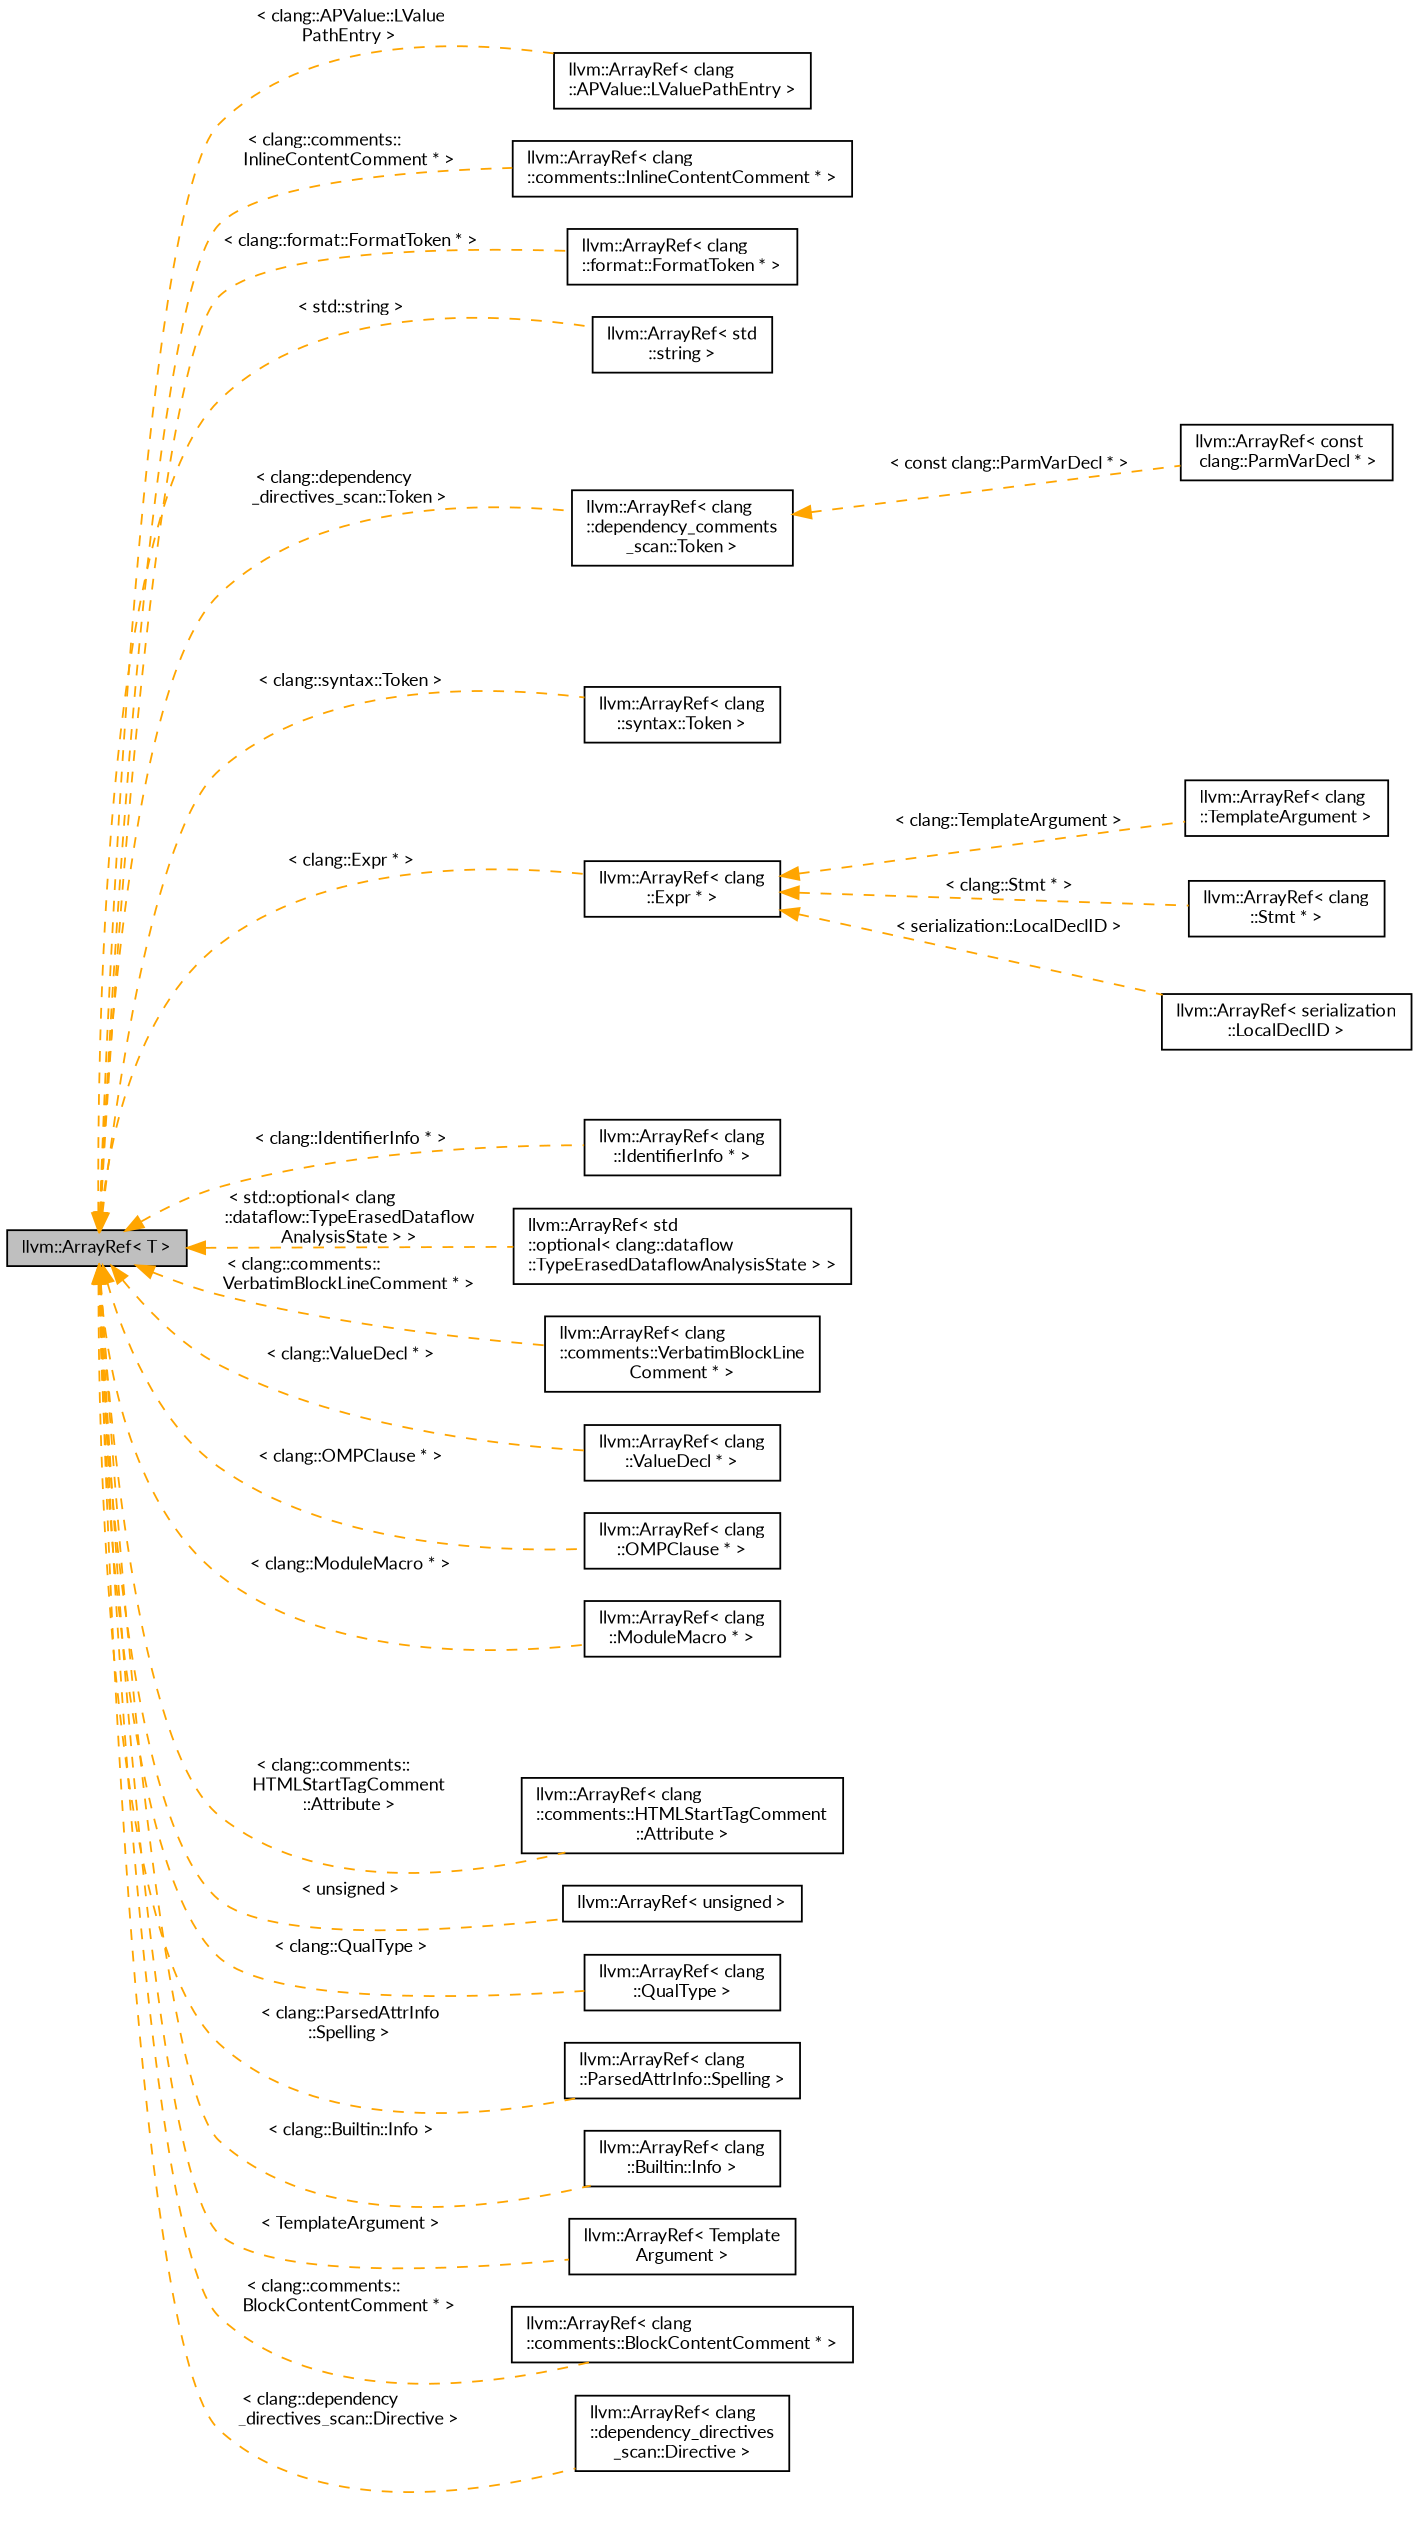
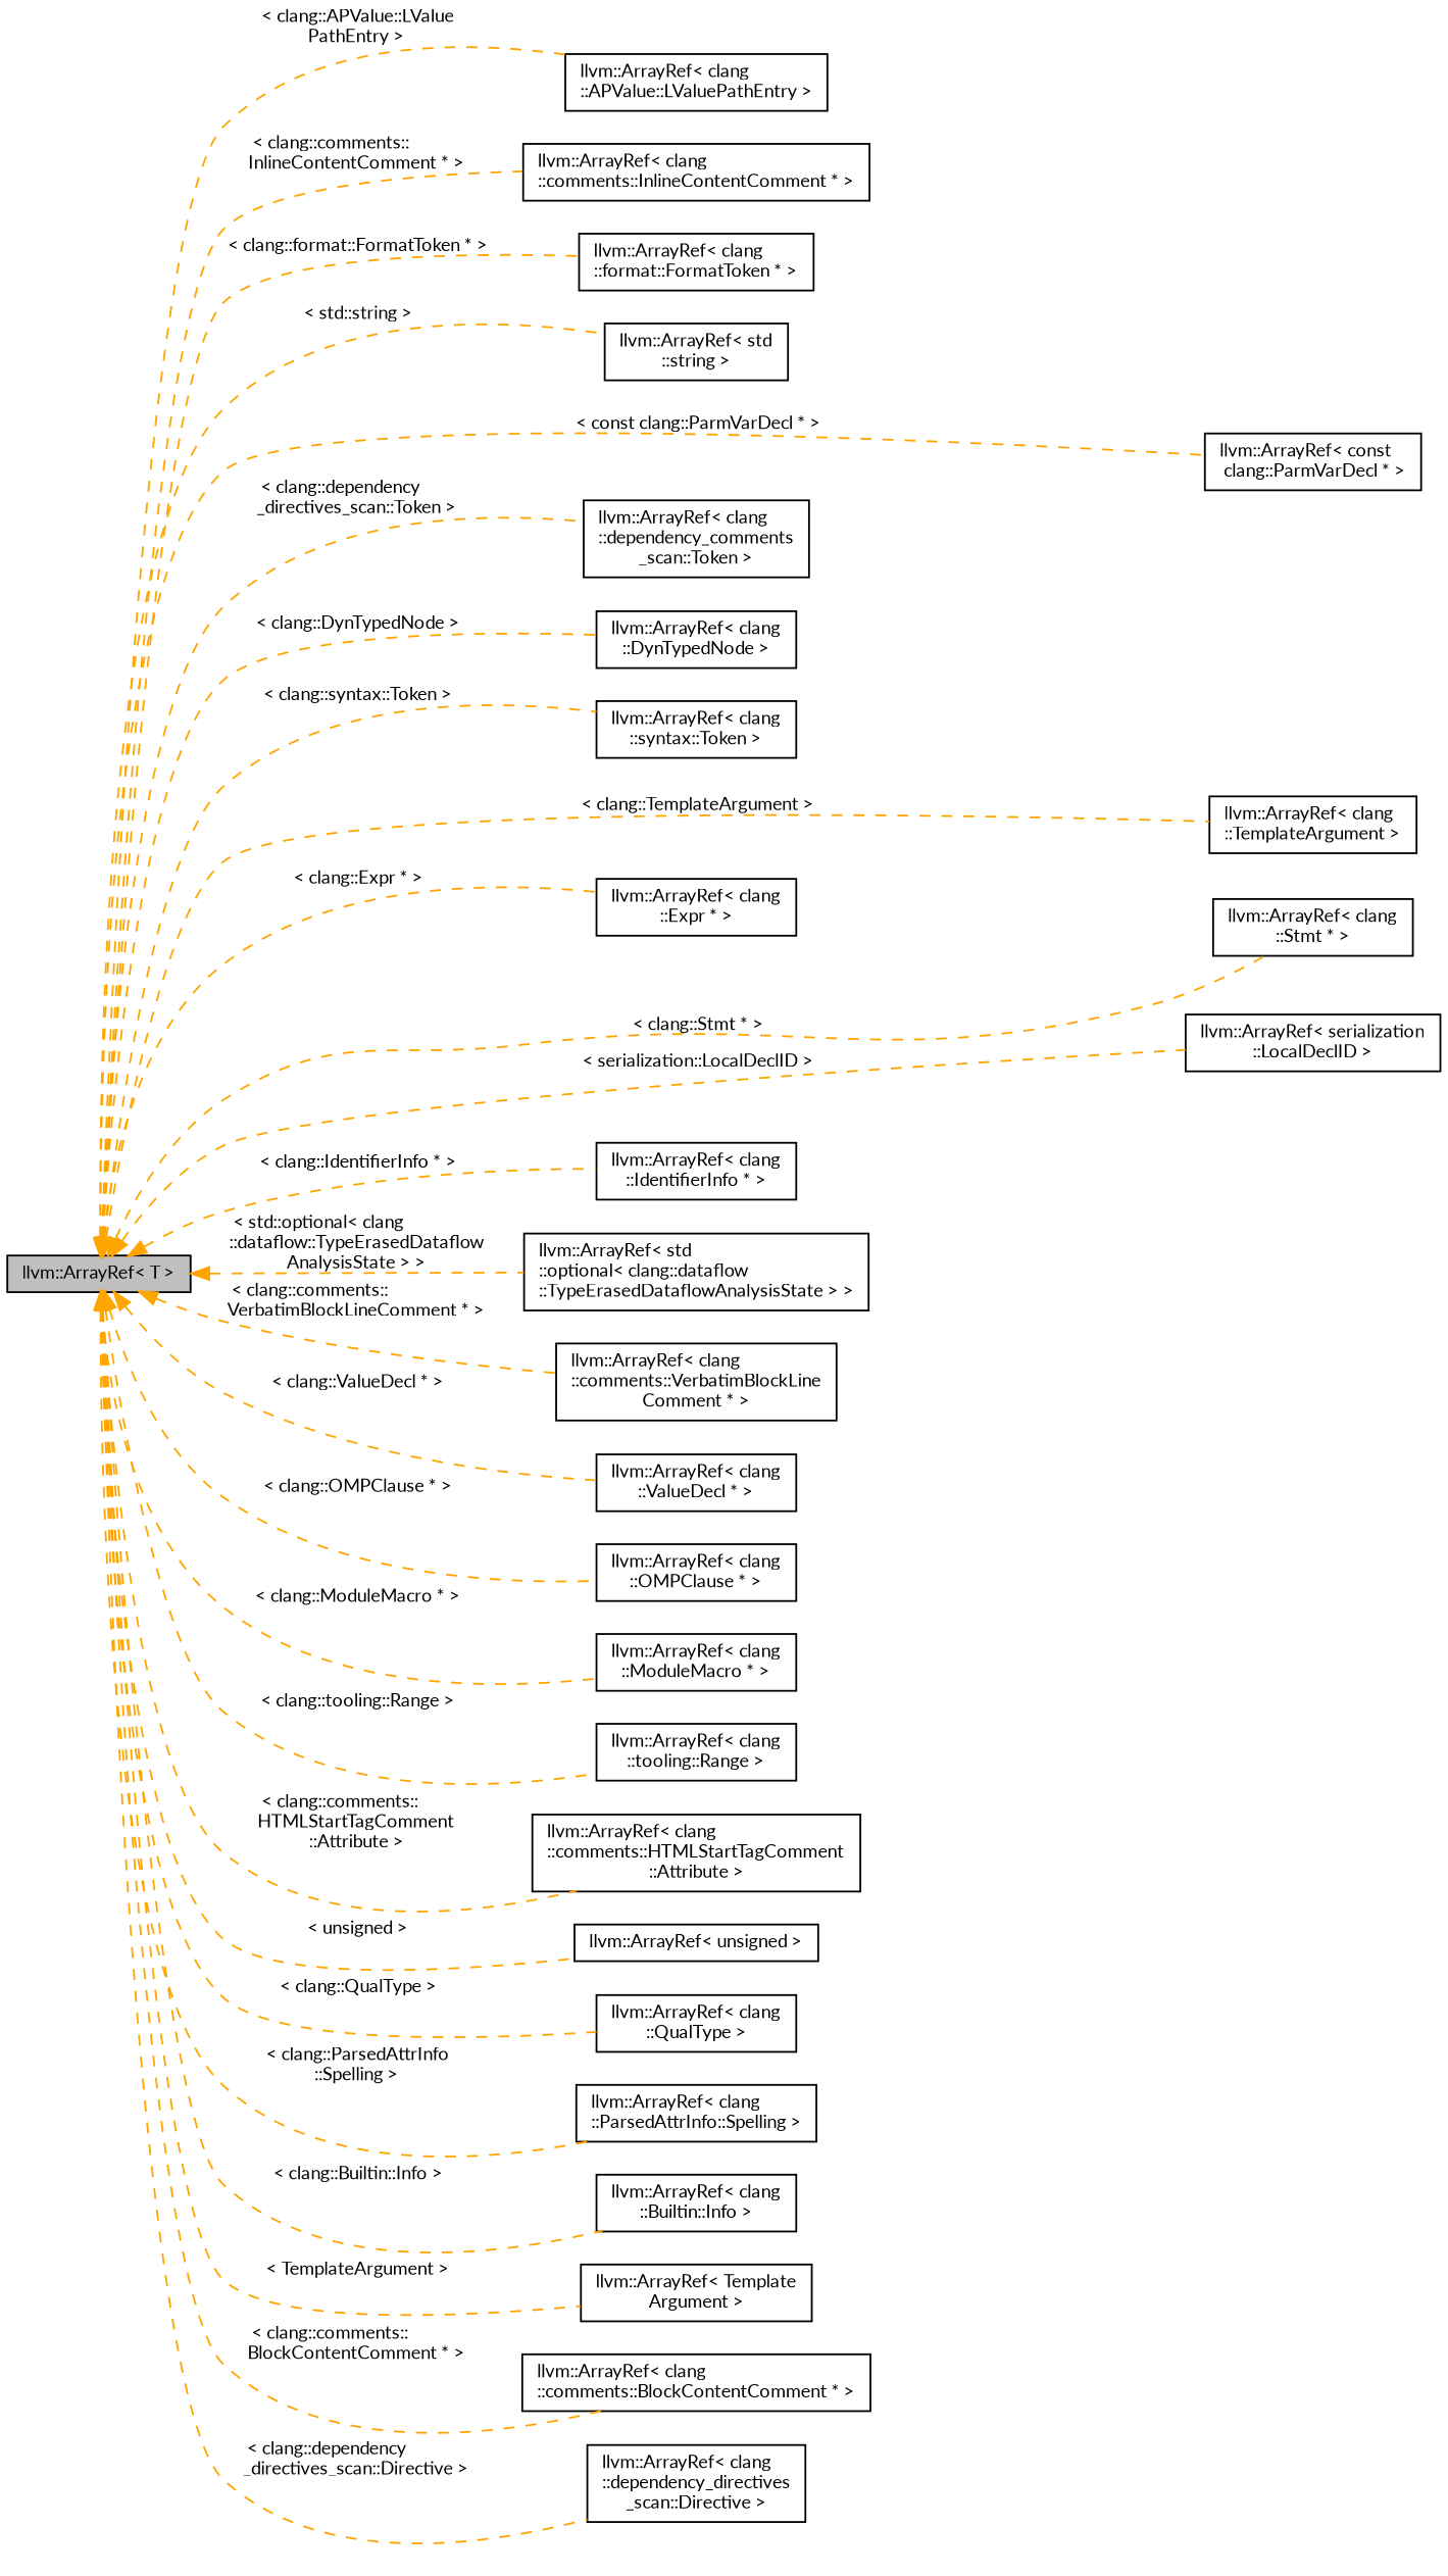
  digraph {
    fontname=Lato
    rankdir=LR
    node [color=black fontname=Lato fontsize=10 shape=record]
    edge [color=orange dir=back fontname=Lato fontsize=10 labelfontname=Helvetica labelfontsize=10 style=dashed]
    n1 [fillcolor=grey75 fontcolor=black height=0.2 label="llvm::ArrayRef\< T \>" style=filled width=0.4]
    n2 [height=0.2 label="llvm::ArrayRef\< clang\l::APValue::LValuePathEntry \>" width=0.4]
    n3 [height=0.2 label="llvm::ArrayRef\< clang\l::comments::InlineContentComment * \>" width=0.4]
    n4 [height=0.2 label="llvm::ArrayRef\< clang\l::format::FormatToken * \>" width=0.4]
    n5 [height=0.2 label="llvm::ArrayRef\< std\l::string \>" width=0.4]
    n6 [height=0.2 label="llvm::ArrayRef\< const\l clang::ParmVarDecl * \>" width=0.4]
+   n7 [height=0.2 label="llvm::ArrayRef\< clang\l::DynTypedNode \>" width=0.4]
    n8 [height=0.2 label="llvm::ArrayRef\< clang\l::syntax::Token \>" width=0.4]
    n9 [height=0.2 label="llvm::ArrayRef\< clang\l::TemplateArgument \>" width=0.4]
    n10 [height=0.2 label="llvm::ArrayRef\< clang\l::Stmt * \>" width=0.4]
    n11 [height=0.2 label="llvm::ArrayRef\< clang\l::IdentifierInfo * \>" width=0.4]
    n12 [height=0.2 label="llvm::ArrayRef\< std\l::optional\< clang::dataflow\l::TypeErasedDataflowAnalysisState \> \>" width=0.4]
    n13 [height=0.2 label="llvm::ArrayRef\< clang\l::comments::VerbatimBlockLine\lComment * \>" width=0.4]
    n14 [height=0.2 label="llvm::ArrayRef\< clang\l::Expr * \>" width=0.4]
    n15 [height=0.2 label="llvm::ArrayRef\< clang\l::ValueDecl * \>" width=0.4]
    n16 [height=0.2 label="llvm::ArrayRef\< clang\l::dependency_comments\l_scan::Token \>" width=0.4]
    n17 [height=0.2 label="llvm::ArrayRef\< clang\l::OMPClause * \>" width=0.4]
    n18 [height=0.2 label="llvm::ArrayRef\< clang\l::ModuleMacro * \>" width=0.4]
+   n19 [height=0.2 label="llvm::ArrayRef\< clang\l::tooling::Range \>" width=0.4]
    n20 [height=0.2 label="llvm::ArrayRef\< clang\l::comments::HTMLStartTagComment\l::Attribute \>" width=0.4]
    n21 [height=0.2 label="llvm::ArrayRef\< unsigned \>" width=0.4]
    n22 [height=0.2 label="llvm::ArrayRef\< clang\l::QualType \>" width=0.4]
    n23 [height=0.2 label="llvm::ArrayRef\< clang\l::ParsedAttrInfo::Spelling \>" width=0.4]
    n24 [height=0.2 label="llvm::ArrayRef\< clang\l::Builtin::Info \>" width=0.4]
    n25 [height=0.2 label="llvm::ArrayRef\< Template\lArgument \>" width=0.4]
    n26 [height=0.2 label="llvm::ArrayRef\< serialization\l::LocalDeclID \>" width=0.4]
    n27 [height=0.2 label="llvm::ArrayRef\< clang\l::comments::BlockContentComment * \>" width=0.4]
    n28 [height=0.2 label="llvm::ArrayRef\< clang\l::dependency_directives\l_scan::Directive \>" width=0.4]
    n1 -> n2 [label=" \< clang::APValue::LValue\lPathEntry \>"]
    n1 -> n3 [label=" \< clang::comments::\lInlineContentComment * \>"]
    n1 -> n4 [label=" \< clang::format::FormatToken * \>"]
    n1 -> n5 [label=" \< std::string \>"]
-   n16 -> n6 [label=" \< const clang::ParmVarDecl * \>"]
+   n1 -> n6 [label=" \< const clang::ParmVarDecl * \>"]
+   n1 -> n7 [label=" \< clang::DynTypedNode \>"]
    n1 -> n8 [label=" \< clang::syntax::Token \>"]
-   n14 -> n9 [label=" \< clang::TemplateArgument \>"]
-   n14 -> n10 [label=" \< clang::Stmt * \>"]
+   n1 -> n9 [label=" \< clang::TemplateArgument \>"]
+   n1 -> n10 [label=" \< clang::Stmt * \>"]
    n1 -> n11 [label=" \< clang::IdentifierInfo * \>"]
    n1 -> n12 [label=" \< std::optional\< clang\l::dataflow::TypeErasedDataflow\lAnalysisState \> \>"]
    n1 -> n13 [label=" \< clang::comments::\lVerbatimBlockLineComment * \>"]
    n1 -> n14 [label=" \< clang::Expr * \>"]
    n1 -> n15 [label=" \< clang::ValueDecl * \>"]
    n1 -> n16 [label=" \< clang::dependency\l_directives_scan::Token \>"]
    n1 -> n17 [label=" \< clang::OMPClause * \>"]
    n1 -> n18 [label=" \< clang::ModuleMacro * \>"]
+   n1 -> n19 [label=" \< clang::tooling::Range \>"]
    n1 -> n20 [label=" \< clang::comments::\lHTMLStartTagComment\l::Attribute \>"]
    n1 -> n21 [label=" \< unsigned \>"]
    n1 -> n22 [label=" \< clang::QualType \>"]
    n1 -> n23 [label=" \< clang::ParsedAttrInfo\l::Spelling \>"]
    n1 -> n24 [label=" \< clang::Builtin::Info \>"]
    n1 -> n25 [label=" \< TemplateArgument \>"]
-   n14 -> n26 [label=" \< serialization::LocalDeclID \>"]
+   n1 -> n26 [label=" \< serialization::LocalDeclID \>"]
    n1 -> n27 [label=" \< clang::comments::\lBlockContentComment * \>"]
    n1 -> n28 [label=" \< clang::dependency\l_directives_scan::Directive \>"]
  }
